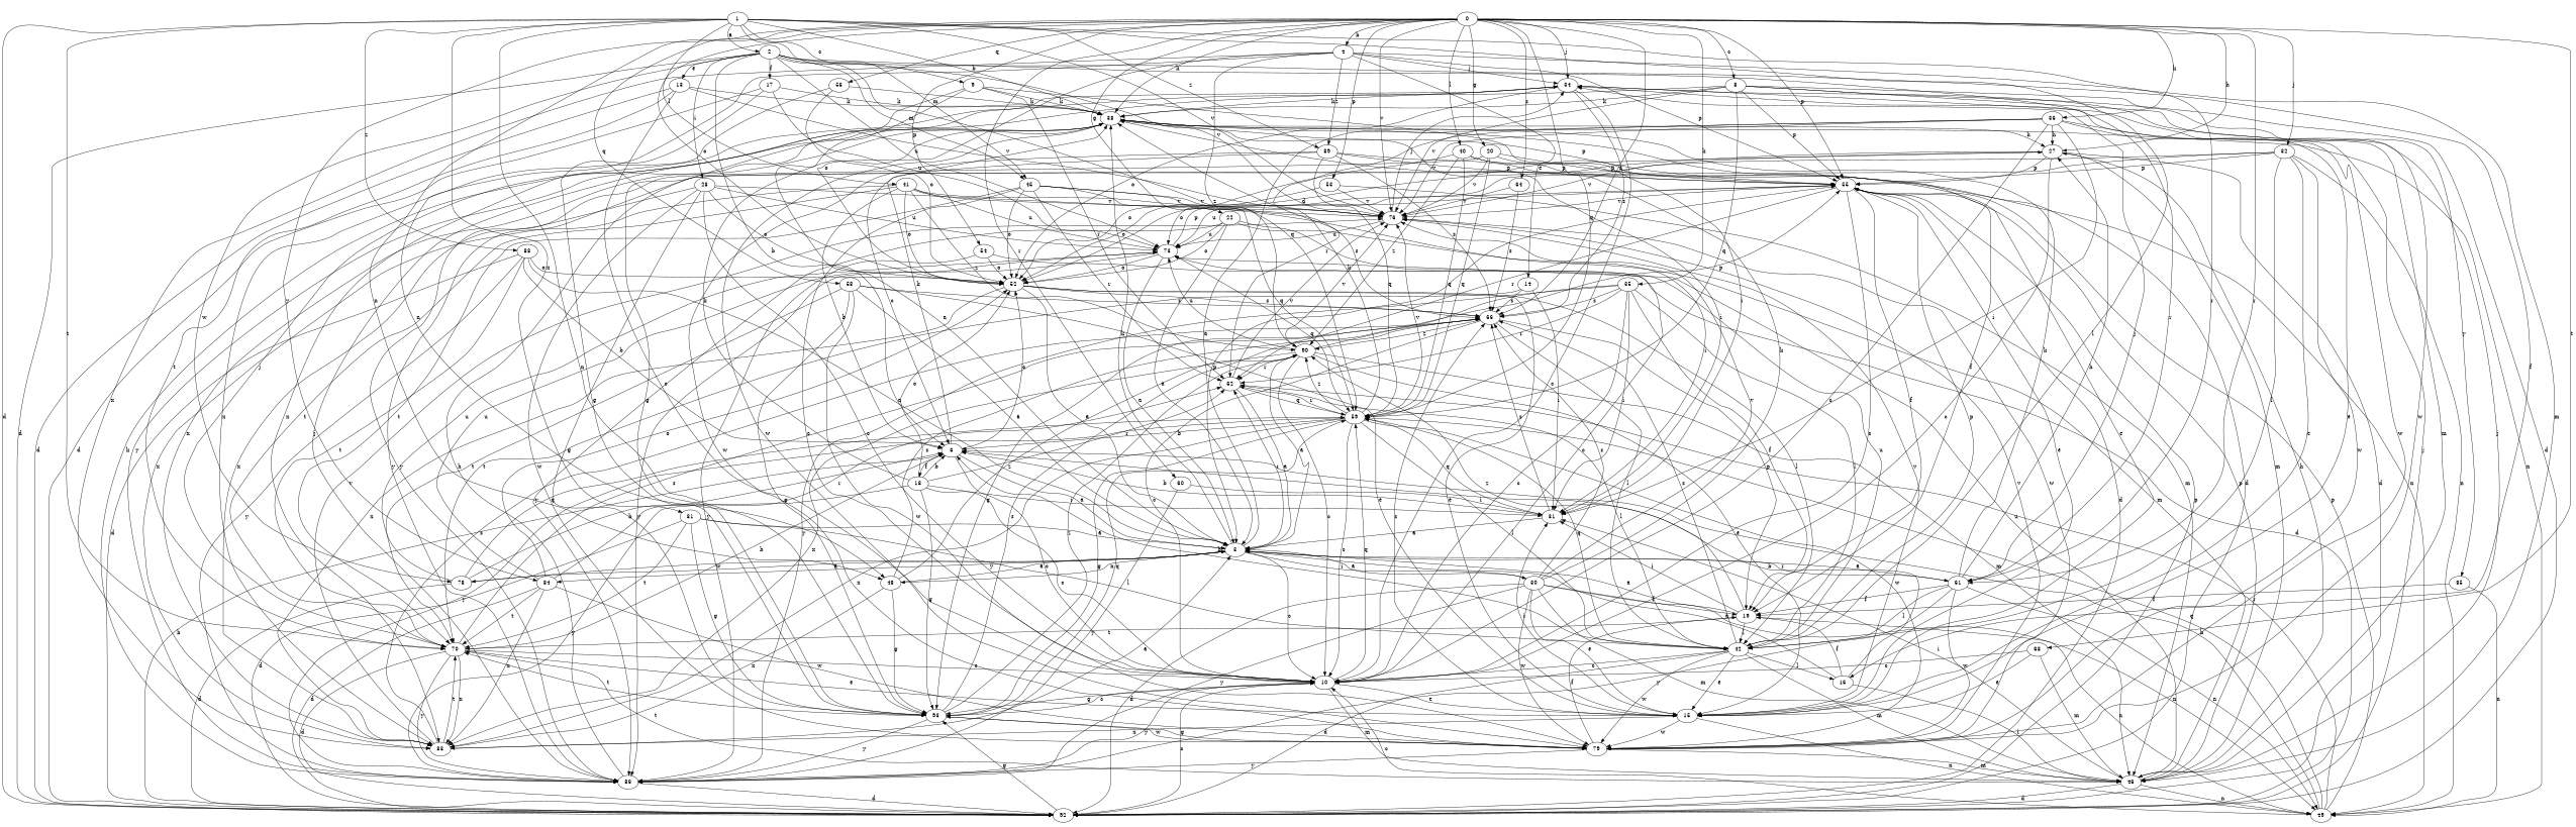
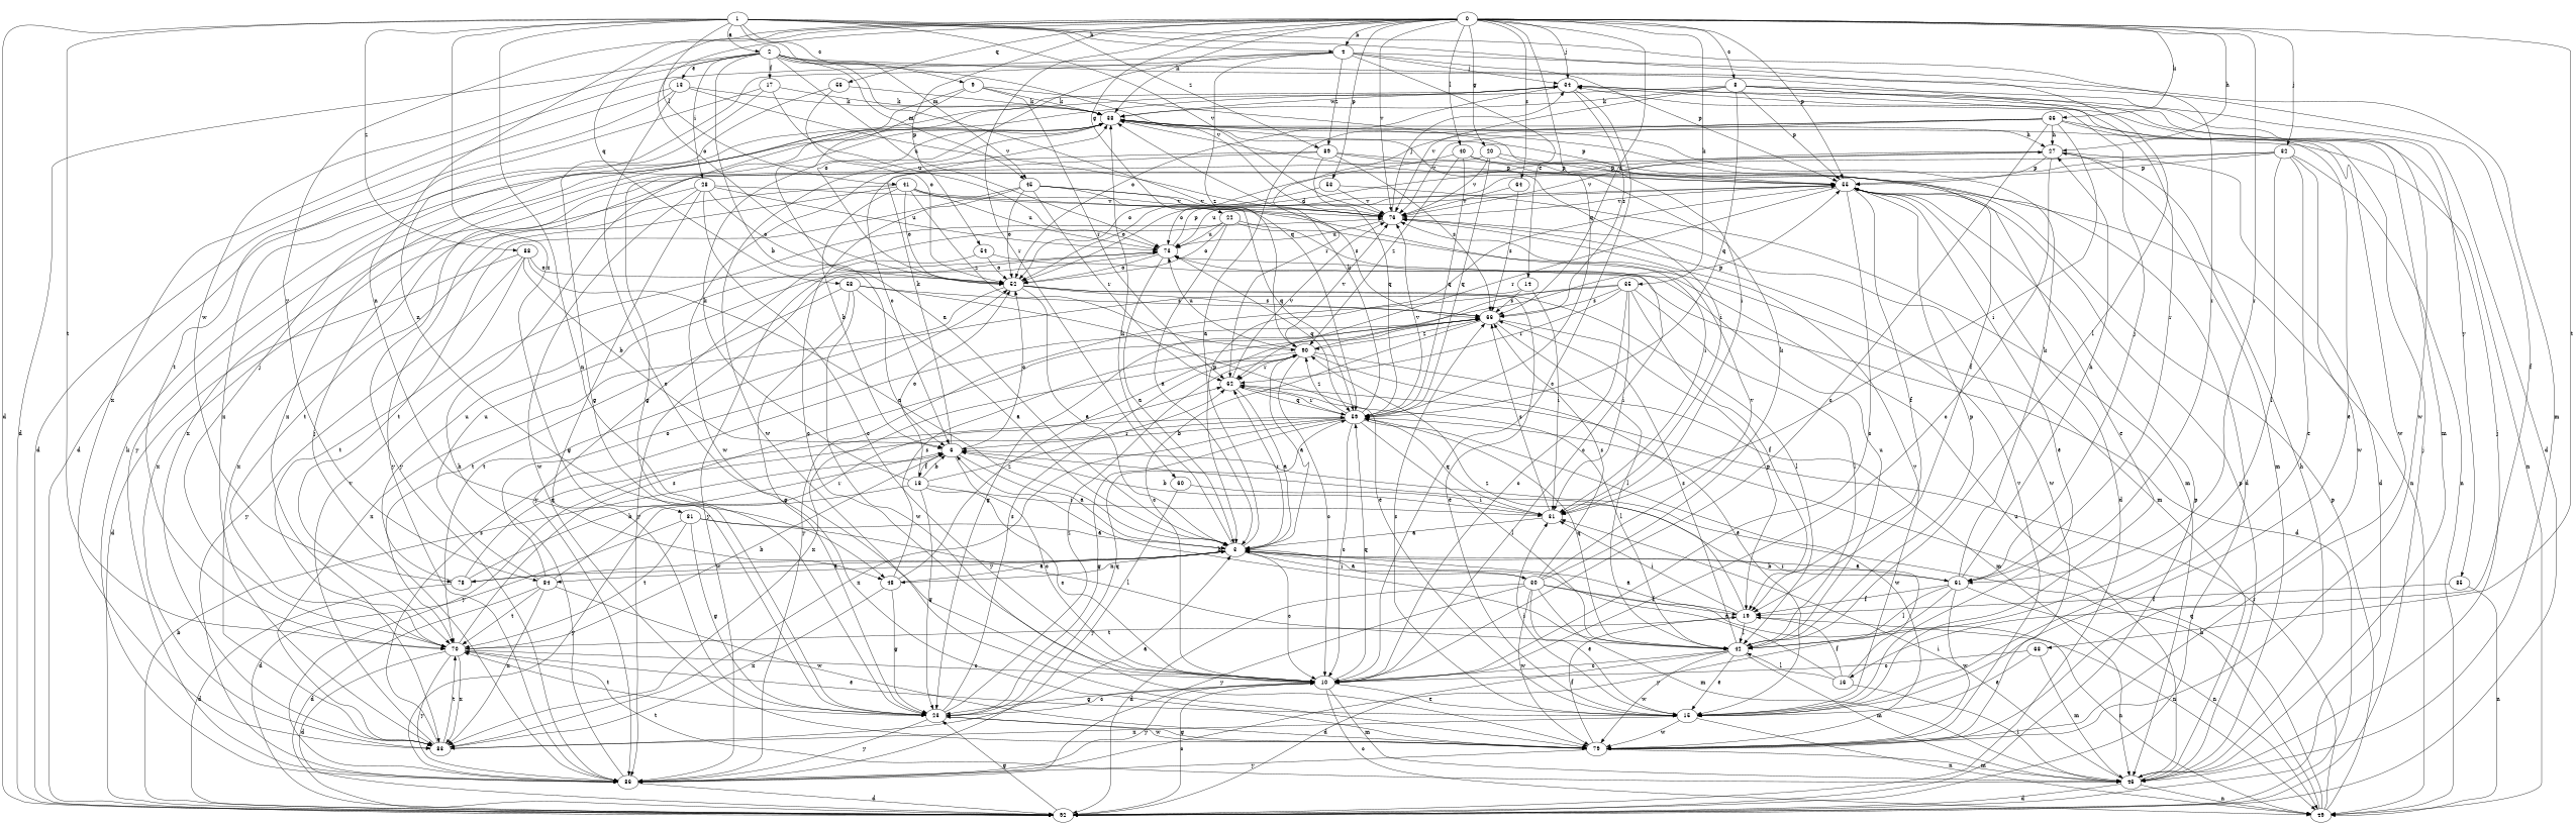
  strict digraph {
    0
    4
    8
    20
    22
    27
    32
    34
    35
    36
    38
    40
    48
    52
    53
    54
    55
    56
    58
    59
    60
    61
    64
    66
    68
    76
    84
    89
    14
    46
    83
    90
    n33 [label=92]
    79
    85
    15
    86
    73
    3
    10
    42
    49
-   23 [label=93]
+   23
    62
    31
    19
    70
    6
    1
    2
    9
    41
    45
    81
    88
    13
    16
    17
    28
    78
    18
    30
    0 -> 4 [label=b]
    0 -> 8 [label=c]
    0 -> 20 [label=g]
    0 -> 22 [label=g]
    0 -> 27 [label=h]
    0 -> 32 [label=j]
    0 -> 34 [label=j]
    0 -> 35 [label=k]
    0 -> 36 [label=k]
    0 -> 38 [label=k]
    0 -> 40 [label=l]
    0 -> 48 [label=n]
    0 -> 52 [label=o]
    0 -> 53 [label=p]
    0 -> 54 [label=p]
    0 -> 55 [label=p]
    0 -> 56 [label=q]
    0 -> 58 [label=q]
    0 -> 59 [label=q]
    0 -> 60 [label=r]
    0 -> 61 [label=r]
    0 -> 64 [label=s]
    0 -> 66 [label=s]
    0 -> 68 [label=t]
    0 -> 76 [label=v]
    0 -> 84 [label=y]
    4 -> 34 [label=j]
    4 -> 48 [label=n]
    4 -> 52 [label=o]
    4 -> 55 [label=p]
    4 -> 89 [label=z]
    4 -> 14 [label=e]
    4 -> 46 [label=m]
    4 -> 83 [label=x]
    4 -> 90 [label=z]
    8 -> 38 [label=k]
    8 -> 55 [label=p]
    8 -> 59 [label=q]
    8 -> 76 [label=v]
    8 -> 83 [label=x]
    8 -> n33 [label=d]
    8 -> 79 [label=w]
    8 -> 85 [label=y]
    20 -> 55 [label=p]
    20 -> 59 [label=q]
    20 -> 76 [label=v]
    20 -> 15 [label=e]
    20 -> 86 [label=y]
    22 -> 52 [label=o]
    22 -> 46 [label=m]
    22 -> 86 [label=y]
    22 -> 73 [label=u]
    22 -> 3 [label=a]
    22 -> 10 [label=c]
    27 -> 55 [label=p]
    27 -> 76 [label=v]
    27 -> 46 [label=m]
    27 -> n33 [label=d]
    27 -> 73 [label=d]
    27 -> 10 [label=c]
    32 -> 52 [label=o]
    32 -> 55 [label=p]
    32 -> 79 [label=w]
    32 -> 15 [label=e]
    32 -> 86 [label=y]
    32 -> 42 [label=l]
    32 -> 49 [label=n]
-   34 -> 38 [label=k]
+   34 -> 38 [label=w]
    34 -> 52 [label=o]
    34 -> 66 [label=s]
    34 -> 46 [label=m]
    34 -> 10 [label=c]
    35 -> 66 [label=s]
    35 -> 86 [label=y]
    35 -> 10 [label=c]
    35 -> 42 [label=l]
    35 -> 23 [label=g]
    35 -> 62 [label=r]
    35 -> 31 [label=i]
    35 -> 19 [label=f]
    36 -> 27 [label=h]
    36 -> 76 [label=v]
    36 -> 79 [label=w]
    36 -> 15 [label=e]
    36 -> 3 [label=a]
    36 -> 10 [label=c]
    36 -> 62 [label=r]
    36 -> 31 [label=i]
    38 -> 27 [label=h]
    38 -> 55 [label=p]
    38 -> 83 [label=x]
    38 -> 79 [label=w]
    38 -> 86 [label=y]
    38 -> 49 [label=n]
    38 -> 31 [label=i]
    38 -> 19 [label=f]
    40 -> 52 [label=o]
    40 -> 55 [label=p]
    40 -> 59 [label=q]
    40 -> 90 [label=z]
    40 -> n33 [label=d]
    48 -> 66 [label=s]
    48 -> 83 [label=x]
    48 -> 90 [label=z]
    48 -> 3 [label=a]
    48 -> 23 [label=g]
    52 -> 66 [label=s]
    52 -> 83 [label=x]
    52 -> 15 [label=e]
    52 -> 3 [label=a]
    52 -> 42 [label=l]
    53 -> 52 [label=o]
    53 -> 76 [label=v]
    53 -> 46 [label=m]
    54 -> 52 [label=o]
    54 -> n33 [label=d]
    54 -> 86 [label=y]
    55 -> 76 [label=v]
    55 -> n33 [label=d]
    55 -> 15 [label=e]
    55 -> 73 [label=u]
    55 -> 10 [label=c]
    55 -> 62 [label=r]
    55 -> 19 [label=f]
    56 -> 38 [label=k]
    56 -> 52 [label=o]
    56 -> 83 [label=x]
    58 -> 66 [label=s]
    58 -> 79 [label=w]
    58 -> 15 [label=e]
    58 -> 3 [label=a]
    58 -> 23 [label=g]
    58 -> 70 [label=t]
    59 -> 38 [label=k]
    59 -> 76 [label=v]
    59 -> 83 [label=x]
    59 -> 90 [label=z]
    59 -> 79 [label=w]
    59 -> 86 [label=y]
    59 -> 10 [label=c]
    59 -> 42 [label=l]
    59 -> 23 [label=g]
    59 -> 62 [label=r]
    59 -> 6 [label=b]
    60 -> 86 [label=y]
    60 -> 31 [label=i]
    61 -> 27 [label=h]
    61 -> 34 [label=j]
    61 -> 38 [label=k]
    61 -> 79 [label=w]
    61 -> 86 [label=y]
    61 -> 3 [label=a]
    61 -> 42 [label=l]
    61 -> 49 [label=n]
    61 -> 19 [label=f]
    64 -> 66 [label=s]
    64 -> 76 [label=v]
    66 -> 90 [label=z]
    66 -> 10 [label=c]
    66 -> 42 [label=l]
    66 -> 19 [label=p]
    68 -> 46 [label=m]
    68 -> 15 [label=e]
    68 -> 10 [label=c]
    76 -> 34 [label=j]
    76 -> 79 [label=w]
    76 -> 73 [label=u]
    84 -> 52 [label=o]
    84 -> 83 [label=x]
    84 -> n33 [label=d]
    84 -> 79 [label=w]
    84 -> 73 [label=u]
    84 -> 62 [label=r]
    84 -> 70 [label=t]
    89 -> 55 [label=p]
    89 -> 59 [label=q]
    89 -> 66 [label=s]
    89 -> 79 [label=w]
    89 -> 49 [label=n]
    89 -> 6 [label=c]
    14 -> 66 [label=s]
    14 -> 31 [label=i]
    14 -> 70 [label=t]
    46 -> 27 [label=h]
    46 -> 34 [label=j]
    46 -> 55 [label=p]
    46 -> n33 [label=d]
    46 -> 73 [label=u]
    46 -> 49 [label=n]
    46 -> 31 [label=i]
    46 -> 70 [label=t]
    83 -> 66 [label=s]
    83 -> 76 [label=v]
    83 -> 3 [label=a]
    83 -> 70 [label=t]
    90 -> 55 [label=p]
    90 -> 76 [label=v]
    90 -> 46 [label=m]
    90 -> 83 [label=x]
    90 -> 15 [label=e]
    90 -> 73 [label=u]
    90 -> 3 [label=a]
    90 -> 10 [label=c]
    90 -> 62 [label=r]
    n33 -> 34 [label=j]
    n33 -> 55 [label=p]
    n33 -> 10 [label=c]
    n33 -> 23 [label=g]
    n33 -> 6 [label=b]
    79 -> 76 [label=v]
    79 -> 46 [label=m]
    79 -> 86 [label=y]
    79 -> 23 [label=g]
    79 -> 19 [label=f]
    85 -> 49 [label=n]
    85 -> 19 [label=f]
    15 -> 66 [label=s]
    15 -> 76 [label=v]
    15 -> 83 [label=x]
    15 -> 79 [label=w]
    15 -> 49 [label=n]
    15 -> 31 [label=i]
    86 -> 27 [label=h]
    86 -> 34 [label=j]
    86 -> 38 [label=k]
    86 -> n33 [label=d]
    73 -> 52 [label=o]
    73 -> 55 [label=p]
    73 -> 59 [label=q]
    73 -> 86 [label=y]
    73 -> 3 [label=a]
    3 -> 38 [label=k]
    3 -> 48 [label=n]
    3 -> 55 [label=p]
    3 -> 61 [label=r]
    3 -> 84 [label=y]
    3 -> 10 [label=c]
    3 -> 62 [label=r]
    3 -> 78 [label=w]
    3 -> 30 [label=i]
    10 -> 59 [label=q]
    10 -> 46 [label=m]
    10 -> 15 [label=e]
    10 -> 86 [label=y]
    10 -> 23 [label=g]
    42 -> 55 [label=p]
    42 -> 59 [label=q]
    42 -> 66 [label=s]
    42 -> 46 [label=m]
    42 -> n33 [label=d]
    42 -> 79 [label=w]
    42 -> 15 [label=e]
    42 -> 73 [label=u]
    42 -> 10 [label=c]
    42 -> 6 [label=b]
    49 -> 55 [label=p]
    49 -> 59 [label=q]
-   49 -> 10 [label=c]
+   10 -> 49 [label=c]
    49 -> 62 [label=r]
    49 -> 6 [label=b]
    23 -> 59 [label=q]
    23 -> 66 [label=s]
    23 -> 90 [label=z]
    23 -> 79 [label=w]
    23 -> 86 [label=y]
    23 -> 10 [label=c]
    23 -> 70 [label=t]
    62 -> 59 [label=q]
    62 -> 76 [label=v]
    62 -> 3 [label=a]
    62 -> 42 [label=l]
    31 -> 59 [label=q]
    31 -> 66 [label=s]
    31 -> 3 [label=a]
    31 -> 6 [label=b]
    19 -> 90 [label=z]
    19 -> 3 [label=a]
    19 -> 42 [label=l]
    19 -> 49 [label=n]
    19 -> 31 [label=i]
    19 -> 70 [label=t]
    70 -> 34 [label=j]
    70 -> 66 [label=s]
    70 -> 83 [label=x]
    70 -> n33 [label=d]
    70 -> 15 [label=e]
    70 -> 86 [label=y]
    70 -> 10 [label=c]
    70 -> 6 [label=b]
    6 -> 38 [label=k]
    6 -> 52 [label=o]
    6 -> 3 [label=a]
    6 -> 10 [label=c]
    6 -> 18 [label=f]
-   1 -> 38 [label=b]
+   1 -> 4 [label=b]
    1 -> 61 [label=r]
    1 -> 76 [label=v]
    1 -> 89 [label=z]
    1 -> n33 [label=d]
    1 -> 42 [label=l]
    1 -> 23 [label=n]
    1 -> 70 [label=t]
    1 -> 2 [label=a]
    1 -> 9 [label=c]
    1 -> 41 [label=l]
    1 -> 45 [label=m]
    1 -> 81 [label=x]
    1 -> 88 [label=z]
    2 -> 59 [label=q]
    2 -> 61 [label=r]
    2 -> 76 [label=v]
    2 -> n33 [label=d]
    2 -> 73 [label=u]
    2 -> 6 [label=b]
    2 -> 45 [label=m]
    2 -> 13 [label=e]
    2 -> 16 [label=f]
    2 -> 17 [label=f]
    2 -> 28 [label=i]
    2 -> 78 [label=w]
    9 -> 38 [label=k]
    9 -> 3 [label=a]
    9 -> 23 [label=g]
    9 -> 62 [label=r]
    9 -> 31 [label=i]
    41 -> 52 [label=o]
    41 -> 76 [label=v]
    41 -> 83 [label=x]
    41 -> 90 [label=z]
    41 -> 73 [label=u]
    41 -> 31 [label=i]
    41 -> 70 [label=t]
    41 -> 6 [label=b]
    45 -> 52 [label=o]
    45 -> 59 [label=q]
    45 -> 66 [label=s]
    45 -> 76 [label=v]
    45 -> 10 [label=c]
    45 -> 62 [label=r]
    45 -> 70 [label=t]
    81 -> n33 [label=d]
    81 -> 3 [label=a]
    81 -> 42 [label=l]
    81 -> 23 [label=g]
    81 -> 70 [label=t]
    88 -> 52 [label=o]
    88 -> n33 [label=d]
    88 -> 86 [label=y]
    88 -> 3 [label=a]
    88 -> 70 [label=t]
    88 -> 6 [label=b]
    13 -> 38 [label=k]
    13 -> 76 [label=v]
    13 -> n33 [label=d]
    13 -> 10 [label=c]
    13 -> 70 [label=t]
    16 -> 46 [label=i]
    16 -> 3 [label=a]
-   42 -> 16 [label=l]
+   16 -> 42 [label=l]
    16 -> 19 [label=f]
    16 -> 6 [label=b]
    17 -> 38 [label=k]
    17 -> n33 [label=d]
    17 -> 73 [label=u]
    17 -> 23 [label=g]
    28 -> 52 [label=o]
    28 -> 76 [label=v]
    28 -> 83 [label=x]
    28 -> 79 [label=w]
    28 -> 73 [label=u]
    28 -> 10 [label=c]
    28 -> 23 [label=g]
    78 -> 59 [label=q]
    78 -> n33 [label=d]
    78 -> 73 [label=u]
    78 -> 3 [label=a]
    78 -> 6 [label=b]
    18 -> 38 [label=k]
    18 -> 52 [label=o]
    18 -> 86 [label=y]
    18 -> 10 [label=c]
    18 -> 23 [label=g]
    18 -> 62 [label=r]
    18 -> 31 [label=i]
    18 -> 6 [label=b]
    30 -> 38 [label=k]
    30 -> 66 [label=s]
    30 -> 76 [label=v]
    30 -> 46 [label=m]
    30 -> n33 [label=d]
    30 -> 79 [label=w]
    30 -> 15 [label=e]
    30 -> 86 [label=y]
    30 -> 3 [label=a]
    30 -> 49 [label=n]
    30 -> 19 [label=f]
  }
